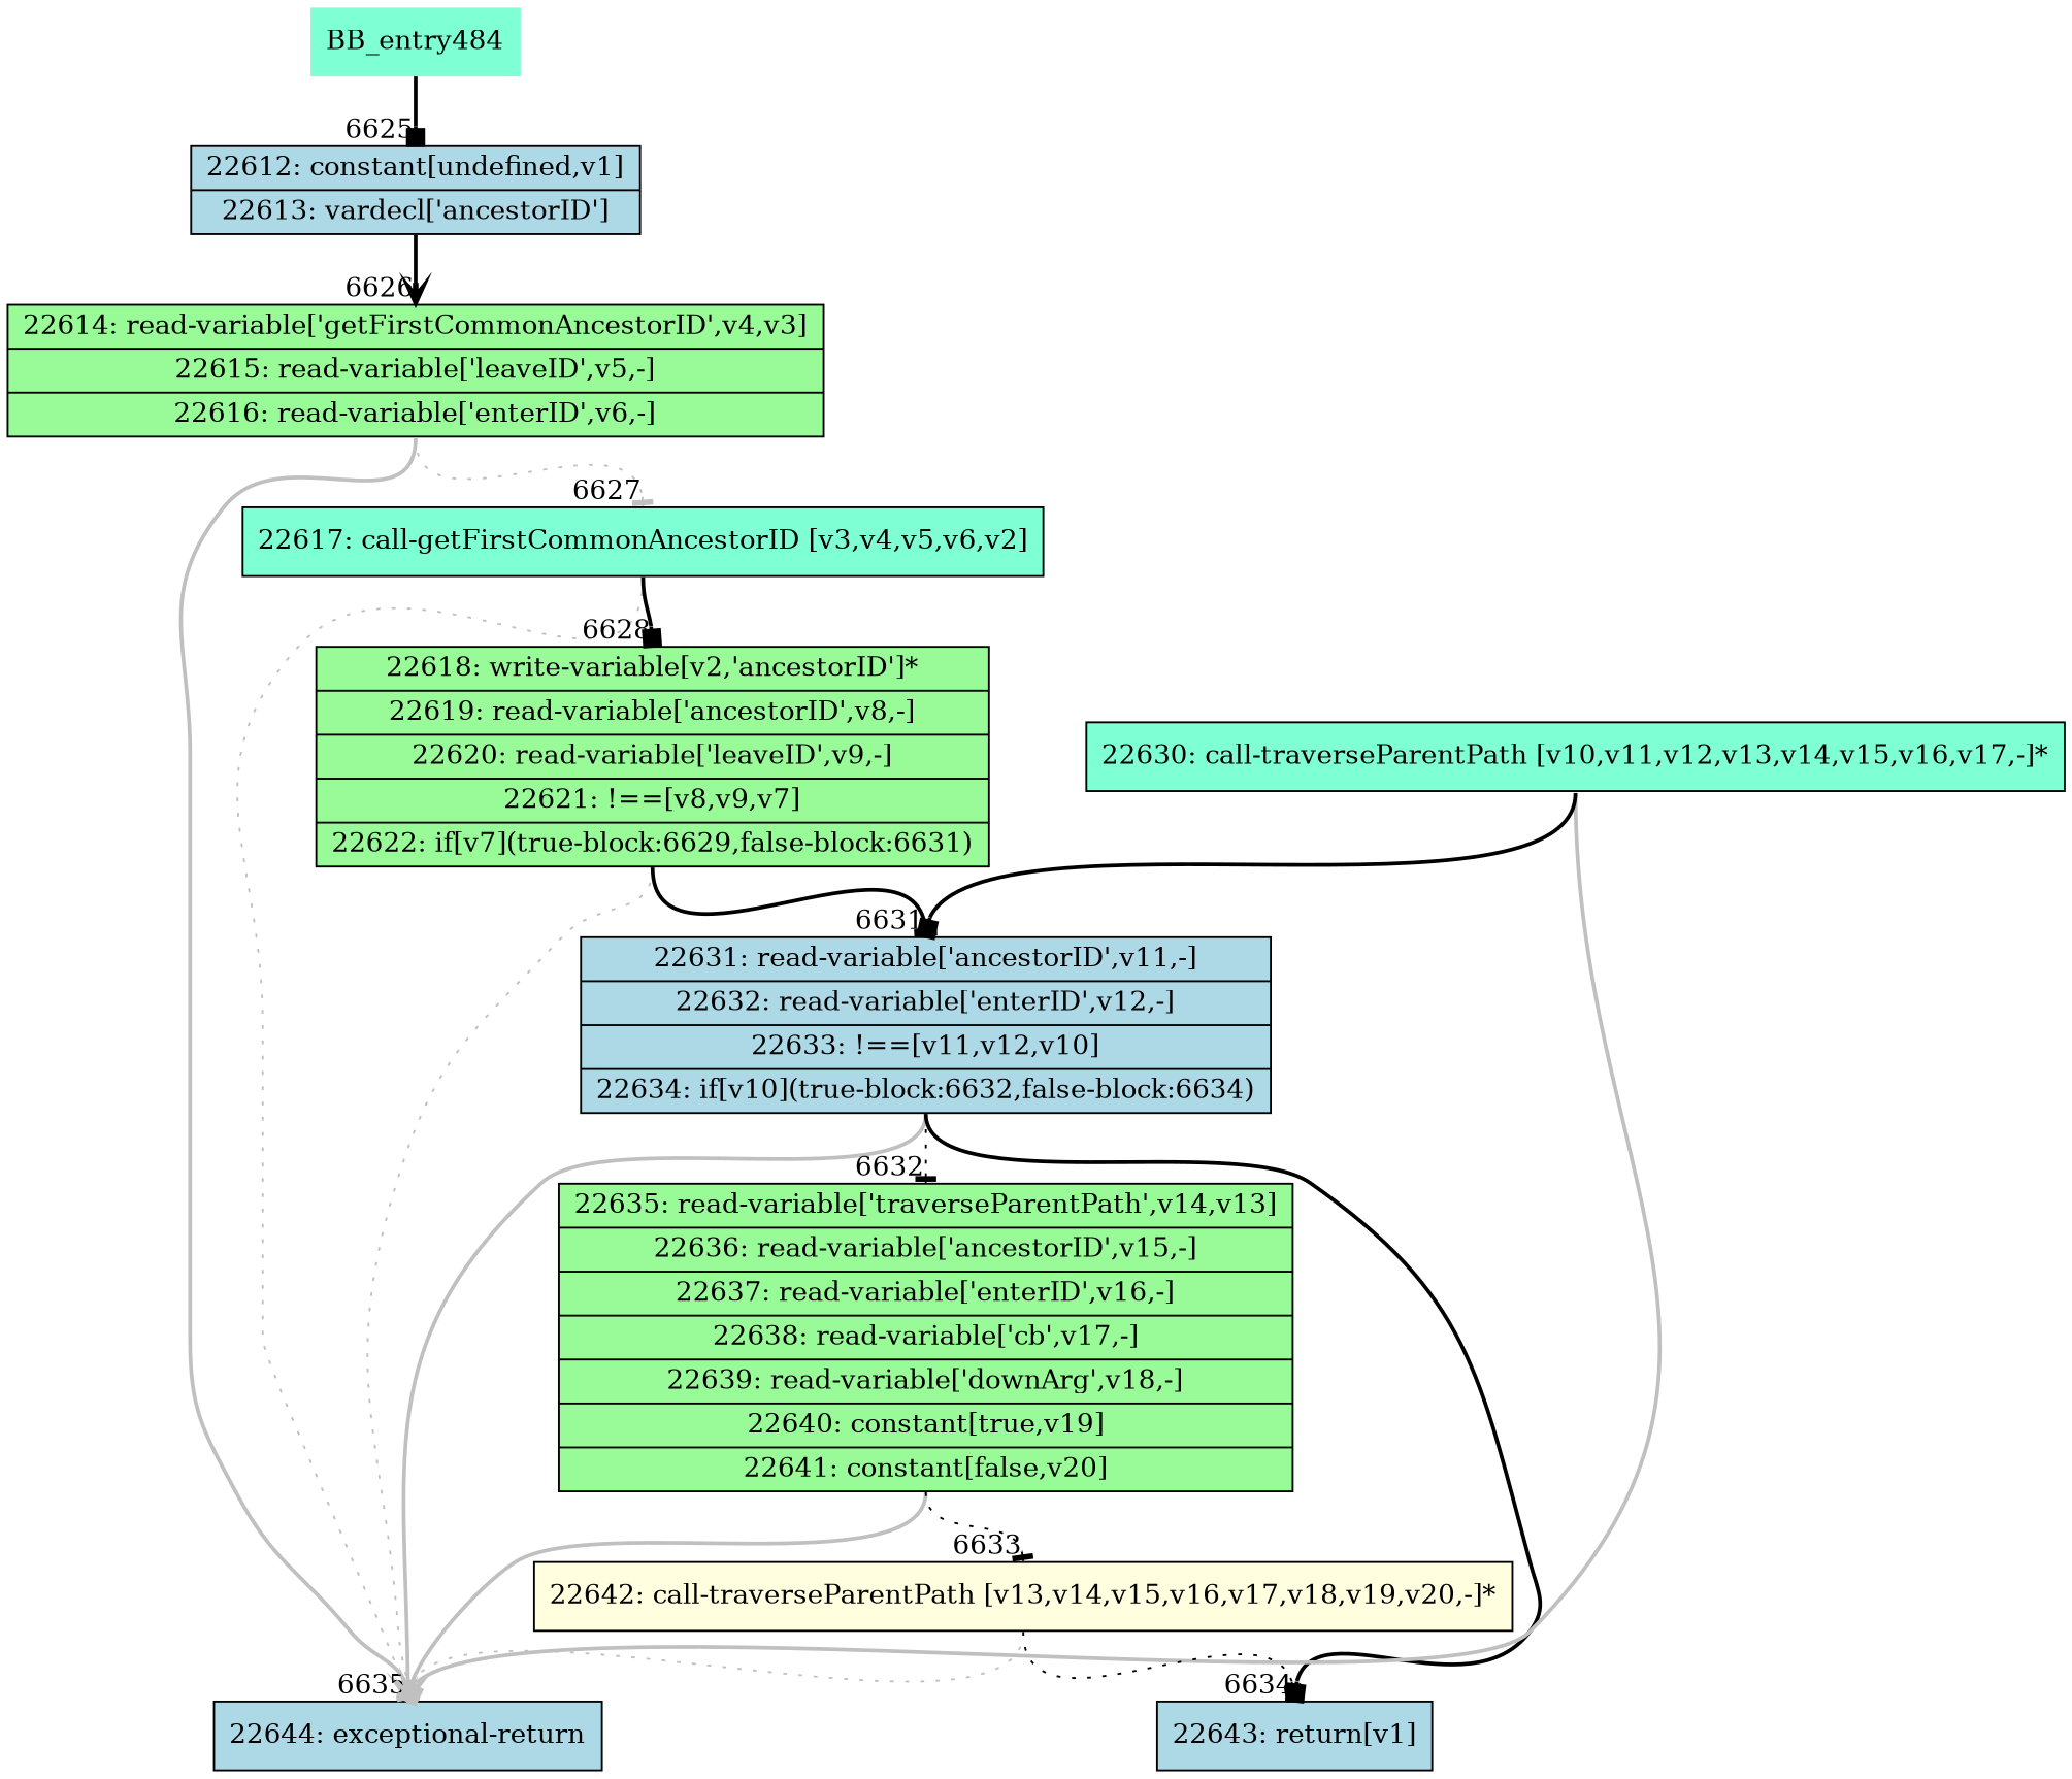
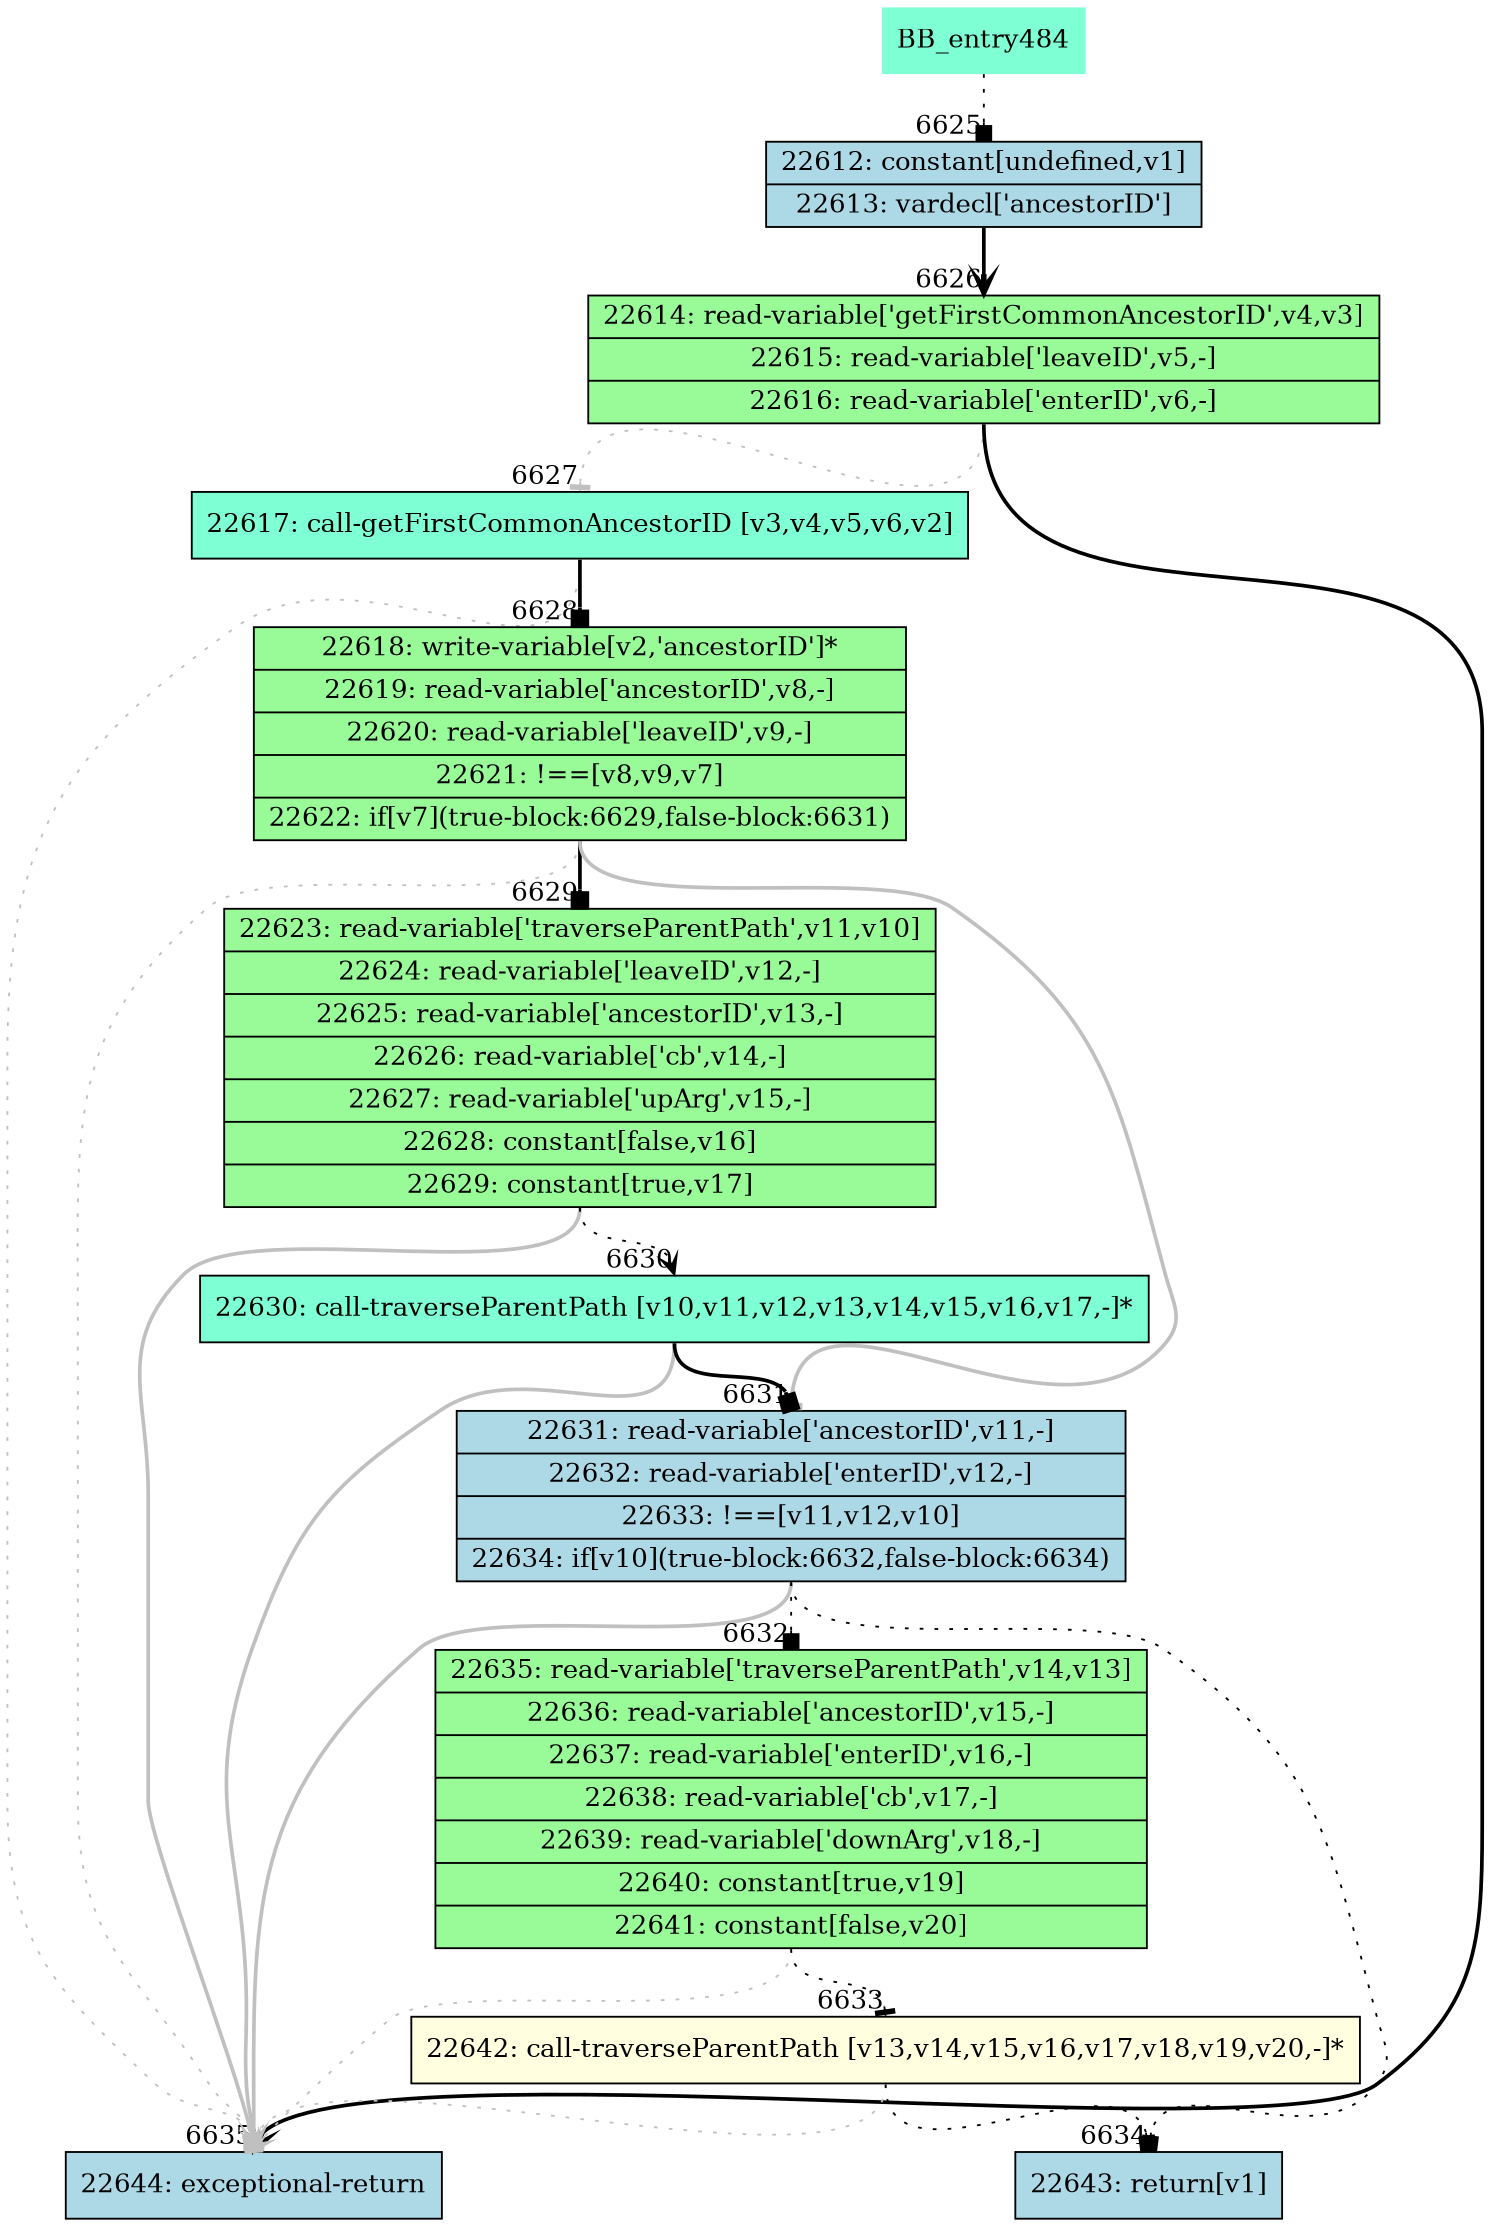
  digraph {
    rankdir=TD
    node [fillcolor=lightblue shape=record style=filled]
    edge [arrowhead=box headport=n style=bold tailport=s]
    n1 [fillcolor=aquamarine label=BB_entry484 shape=none]
    n2 [label="{22612: constant[undefined,v1]|22613: vardecl['ancestorID']}"]
    n3 [fillcolor=palegreen label="{22614: read-variable['getFirstCommonAncestorID',v4,v3]|22615: read-variable['leaveID',v5,-]|22616: read-variable['enterID',v6,-]}"]
    n4 [fillcolor=aquamarine label="{22617: call-getFirstCommonAncestorID [v3,v4,v5,v6,v2]}"]
    n5 [label="{22644: exceptional-return}"]
    n6 [fillcolor=palegreen label="{22618: write-variable[v2,'ancestorID']*|22619: read-variable['ancestorID',v8,-]|22620: read-variable['leaveID',v9,-]|22621: !==[v8,v9,v7]|22622: if[v7](true-block:6629,false-block:6631)}"]
+   n7 [fillcolor=palegreen label="{22623: read-variable['traverseParentPath',v11,v10]|22624: read-variable['leaveID',v12,-]|22625: read-variable['ancestorID',v13,-]|22626: read-variable['cb',v14,-]|22627: read-variable['upArg',v15,-]|22628: constant[false,v16]|22629: constant[true,v17]}"]
    n8 [label="{22631: read-variable['ancestorID',v11,-]|22632: read-variable['enterID',v12,-]|22633: !==[v11,v12,v10]|22634: if[v10](true-block:6632,false-block:6634)}"]
    n9 [fillcolor=aquamarine label="{22630: call-traverseParentPath [v10,v11,v12,v13,v14,v15,v16,v17,-]*}"]
    n10 [fillcolor=palegreen label="{22635: read-variable['traverseParentPath',v14,v13]|22636: read-variable['ancestorID',v15,-]|22637: read-variable['enterID',v16,-]|22638: read-variable['cb',v17,-]|22639: read-variable['downArg',v18,-]|22640: constant[true,v19]|22641: constant[false,v20]}"]
    n11 [label="{22643: return[v1]}"]
    n12 [fillcolor=lightyellow label="{22642: call-traverseParentPath [v13,v14,v15,v16,v17,v18,v19,v20,-]*}"]
-   n1 -> n2 [headlabel="    6625"]
+   n1 -> n2 [headlabel="    6625" style=dotted]
    n2 -> n3 [arrowhead=vee headlabel="      6626"]
    n3 -> n4 [arrowhead=tee color=gray headlabel="      6627" style=dotted]
-   n3 -> n5 [arrowhead=vee color=gray headlabel="      6635"]
+   n3 -> n5 [arrowhead=vee color=black headlabel="      6635"]
    n4 -> n5 [arrowhead=tee color=gray style=dotted]
    n4 -> n6 [headlabel="      6628"]
    n6 -> n5 [arrowhead=vee color=gray style=dotted]
-   n6 -> n8 [arrowhead=tee headlabel="      6631"]
-   n8 -> n5 [arrowhead=tee color=gray]
-   n8 -> n10 [arrowhead=tee headlabel="      6632" style=dotted]
-   n8 -> n11 [headlabel="      6634"]
+   n6 -> n7 [headlabel="      6629"]
+   n6 -> n8 [arrowhead=tee headlabel="      6631" color=gray]
+   n7 -> n5 [color=gray]
+   n7 -> n9 [arrowhead=vee headlabel="      6630" style=dotted]
+   n8 -> n5 [arrowhead=vee color=gray]
+   n8 -> n10 [headlabel="      6632" style=dotted]
+   n8 -> n11 [headlabel="      6634" style=dotted]
    n9 -> n5 [color=gray]
    n9 -> n8
-   n10 -> n5 [arrowhead=vee color=gray]
+   n10 -> n5 [arrowhead=vee color=gray style=dotted]
    n10 -> n12 [arrowhead=tee headlabel="      6633" style=dotted]
    n12 -> n5 [arrowhead=tee color=gray style=dotted]
    n12 -> n11 [style=dotted]
  }
